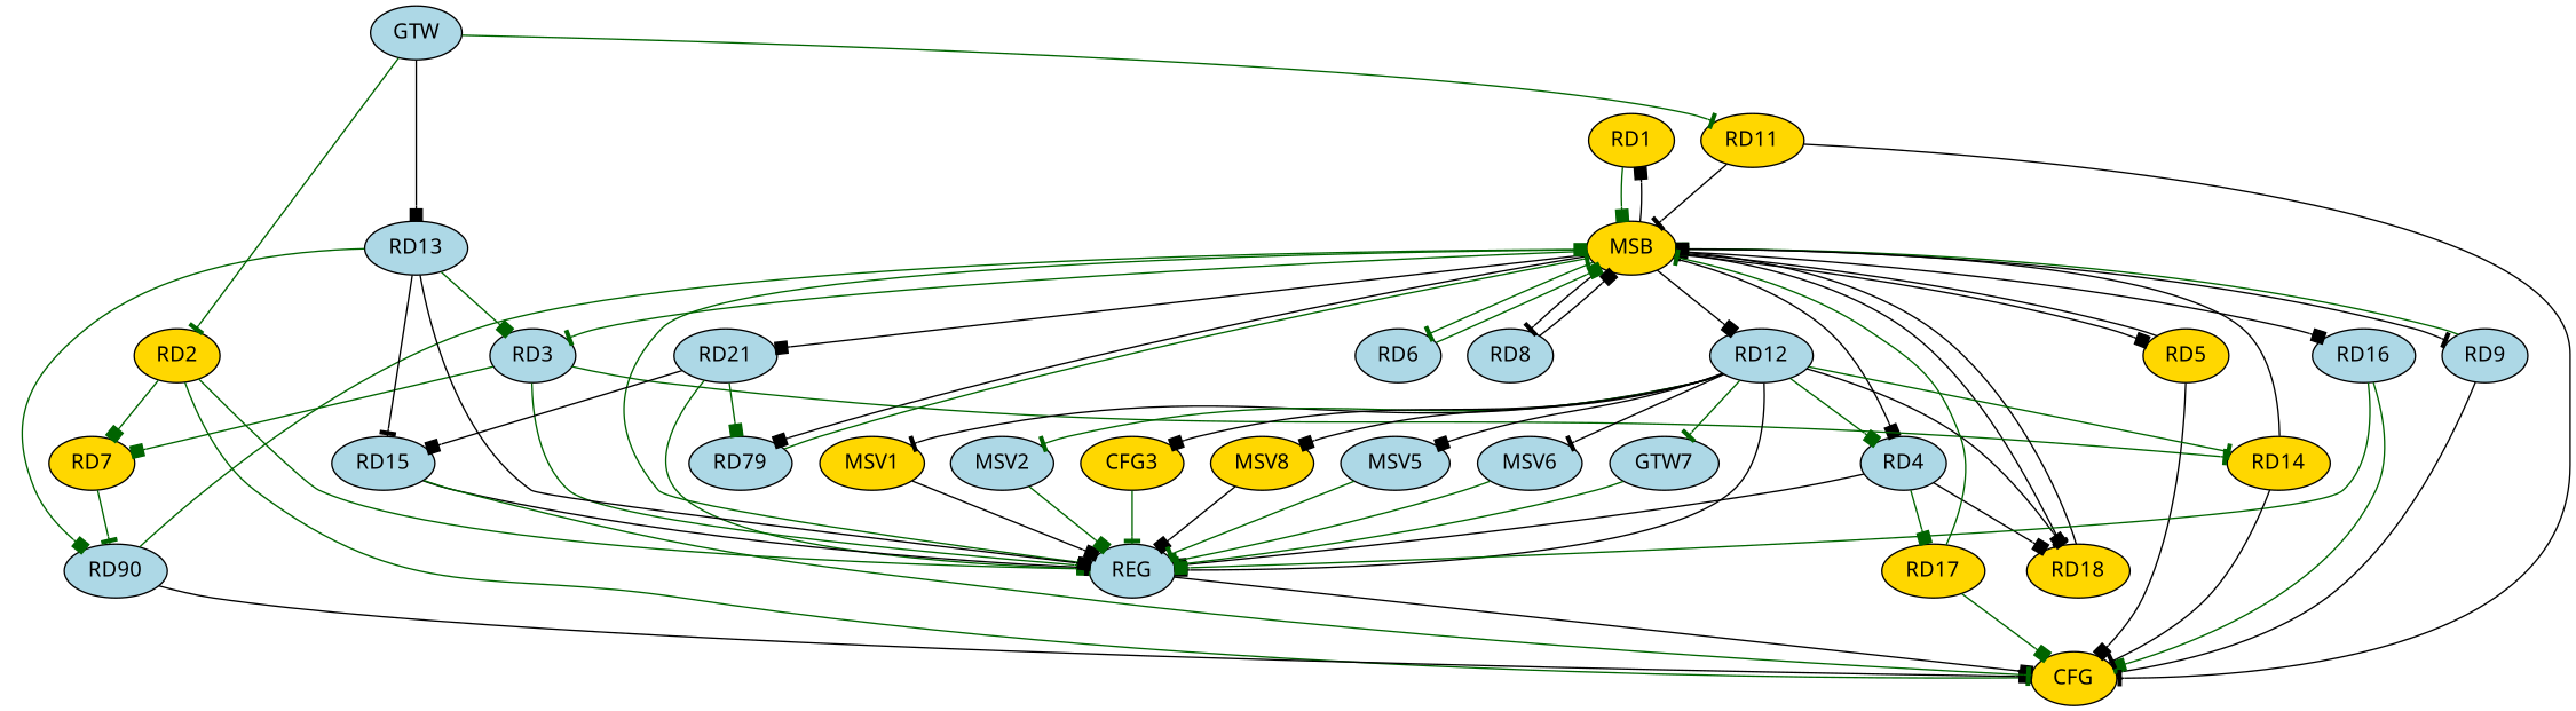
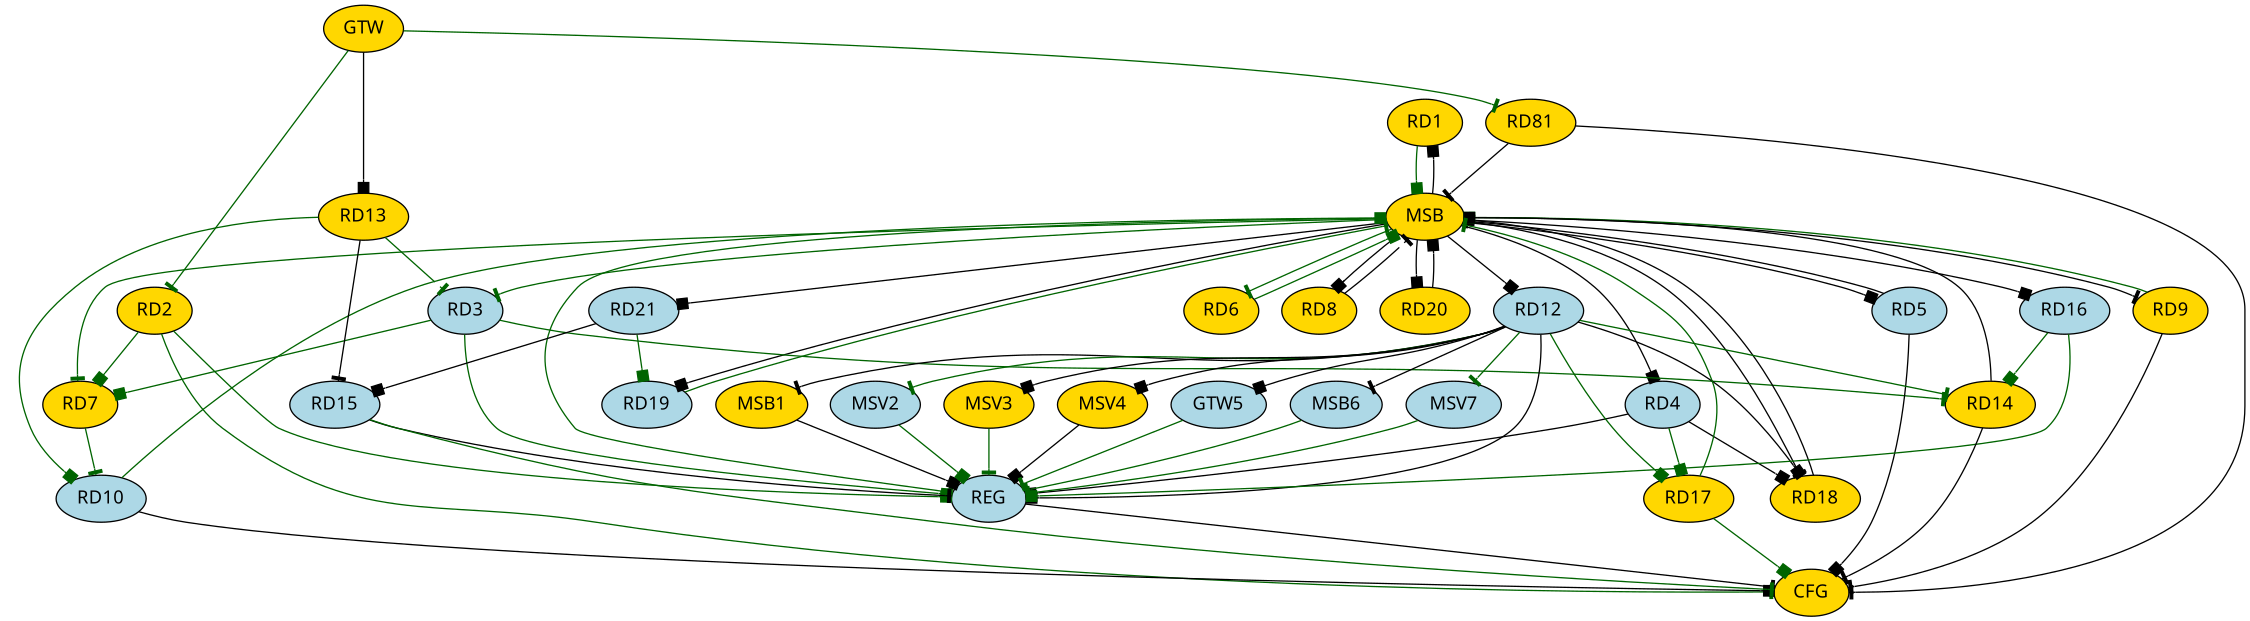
  strict digraph {
    fontname="Noto Sans"
    node [fillcolor=gold fontname="Noto Sans" style=filled]
    edge [arrowhead=box color=black fontname="Noto Sans"]
    n1 [label=RD1]
    n2 [label=MSB]
    n3 [label=RD7]
    n4 [fillcolor=lightblue label=REG]
    n5 [fillcolor=lightblue label=RD3]
    n6 [fillcolor=lightblue label=RD4]
    n7 [label=RD18]
-   n8 [label=RD5]
-   n9 [fillcolor=lightblue label=RD6]
-   n10 [fillcolor=lightblue label=RD8]
-   n11 [fillcolor=lightblue label=RD9]
+   n8 [fillcolor=lightblue label=RD5]
+   n9 [label=RD6]
+   n10 [label=RD8]
+   n11 [label=RD9]
    n12 [fillcolor=lightblue label=RD12]
    n13 [fillcolor=lightblue label=RD16]
-   n14 [fillcolor=lightblue label=RD79]
+   n14 [fillcolor=lightblue label=RD19]
+   n15 [label=RD20]
    n16 [fillcolor=lightblue label=RD21]
    n17 [label=RD2]
    n18 [label=CFG]
-   n19 [fillcolor=lightblue label=RD90]
+   n19 [fillcolor=lightblue label=RD10]
    n20 [label=RD14]
    n21 [label=RD17]
-   n22 [label=RD11]
-   n23 [label=MSV1]
+   n22 [label=RD81]
+   n23 [label=MSB1]
    n24 [fillcolor=lightblue label=MSV2]
-   n25 [label=CFG3]
-   n26 [label=MSV8]
-   n27 [fillcolor=lightblue label=MSV5]
-   n28 [fillcolor=lightblue label=MSV6]
-   n29 [fillcolor=lightblue label=GTW7]
-   n30 [fillcolor=lightblue label=RD13]
+   n25 [label=MSV3]
+   n26 [label=MSV4]
+   n27 [fillcolor=lightblue label=GTW5]
+   n28 [fillcolor=lightblue label=MSB6]
+   n29 [fillcolor=lightblue label=MSV7]
+   n30 [label=RD13]
    n31 [fillcolor=lightblue label=RD15]
-   n32 [fillcolor=lightblue label=GTW]
+   n32 [label=GTW]
    n1 -> n2 [color=darkgreen]
    n2 -> n1
+   n2 -> n3 [arrowhead=tee color=darkgreen]
    n2 -> n4 [arrowhead=tee color=darkgreen]
    n2 -> n5 [arrowhead=tee color=darkgreen]
    n2 -> n6
    n2 -> n7 [arrowhead=tee]
    n2 -> n8
    n2 -> n9 [arrowhead=tee color=darkgreen]
-   n2 -> n10 [arrowhead=tee]
+   n2 -> n10
    n2 -> n11 [arrowhead=tee]
    n2 -> n12
    n2 -> n13
    n2 -> n14
+   n2 -> n15
    n2 -> n16
    n3 -> n19 [arrowhead=tee color=darkgreen]
-   n4 -> n18
+   n4 -> n18 [arrowhead=tee]
    n5 -> n3 [color=darkgreen]
    n5 -> n4 [color=darkgreen]
    n5 -> n20 [arrowhead=tee color=darkgreen]
    n6 -> n4
    n6 -> n7
    n6 -> n21 [color=darkgreen]
    n7 -> n2
    n8 -> n2 [arrowhead=tee]
    n8 -> n18
    n9 -> n2 [color=darkgreen]
-   n10 -> n2
+   n10 -> n2 [arrowhead=tee]
    n11 -> n2 [color=darkgreen]
    n11 -> n18 [arrowhead=tee]
    n12 -> n4
-   n12 -> n6 [color=darkgreen]
+   n12 -> n21 [color=darkgreen]
    n12 -> n7
    n12 -> n20 [arrowhead=tee color=darkgreen]
    n12 -> n23 [arrowhead=tee]
    n12 -> n24 [arrowhead=tee color=darkgreen]
    n12 -> n25
    n12 -> n26
    n12 -> n27
    n12 -> n28 [arrowhead=tee]
    n12 -> n29 [arrowhead=tee color=darkgreen]
    n13 -> n4 [color=darkgreen]
-   n13 -> n18 [color=darkgreen]
+   n13 -> n20 [color=darkgreen]
    n14 -> n2 [arrowhead=tee color=darkgreen]
-   n16 -> n4 [color=darkgreen]
+   n15 -> n2
    n16 -> n14 [color=darkgreen]
    n16 -> n31
    n17 -> n3 [color=darkgreen]
    n17 -> n4 [color=darkgreen]
    n17 -> n18 [arrowhead=tee color=darkgreen]
    n19 -> n2 [color=darkgreen]
    n19 -> n18
    n20 -> n2
    n20 -> n18 [arrowhead=tee]
    n21 -> n2 [arrowhead=tee color=darkgreen]
    n21 -> n18 [color=darkgreen]
    n22 -> n2 [arrowhead=tee]
    n22 -> n18 [arrowhead=tee]
    n23 -> n4
    n24 -> n4 [color=darkgreen]
    n25 -> n4 [arrowhead=tee color=darkgreen]
    n26 -> n4
    n27 -> n4 [arrowhead=tee color=darkgreen]
    n28 -> n4 [arrowhead=tee color=darkgreen]
    n29 -> n4 [arrowhead=tee color=darkgreen]
-   n30 -> n4
-   n30 -> n5 [color=darkgreen]
+   n30 -> n5 [arrowhead=tee color=darkgreen]
    n30 -> n19 [color=darkgreen]
    n30 -> n31 [arrowhead=tee]
    n31 -> n4 [arrowhead=tee]
    n31 -> n18 [arrowhead=tee color=darkgreen]
    n32 -> n17 [arrowhead=tee color=darkgreen]
    n32 -> n22 [arrowhead=tee color=darkgreen]
    n32 -> n30
  }
